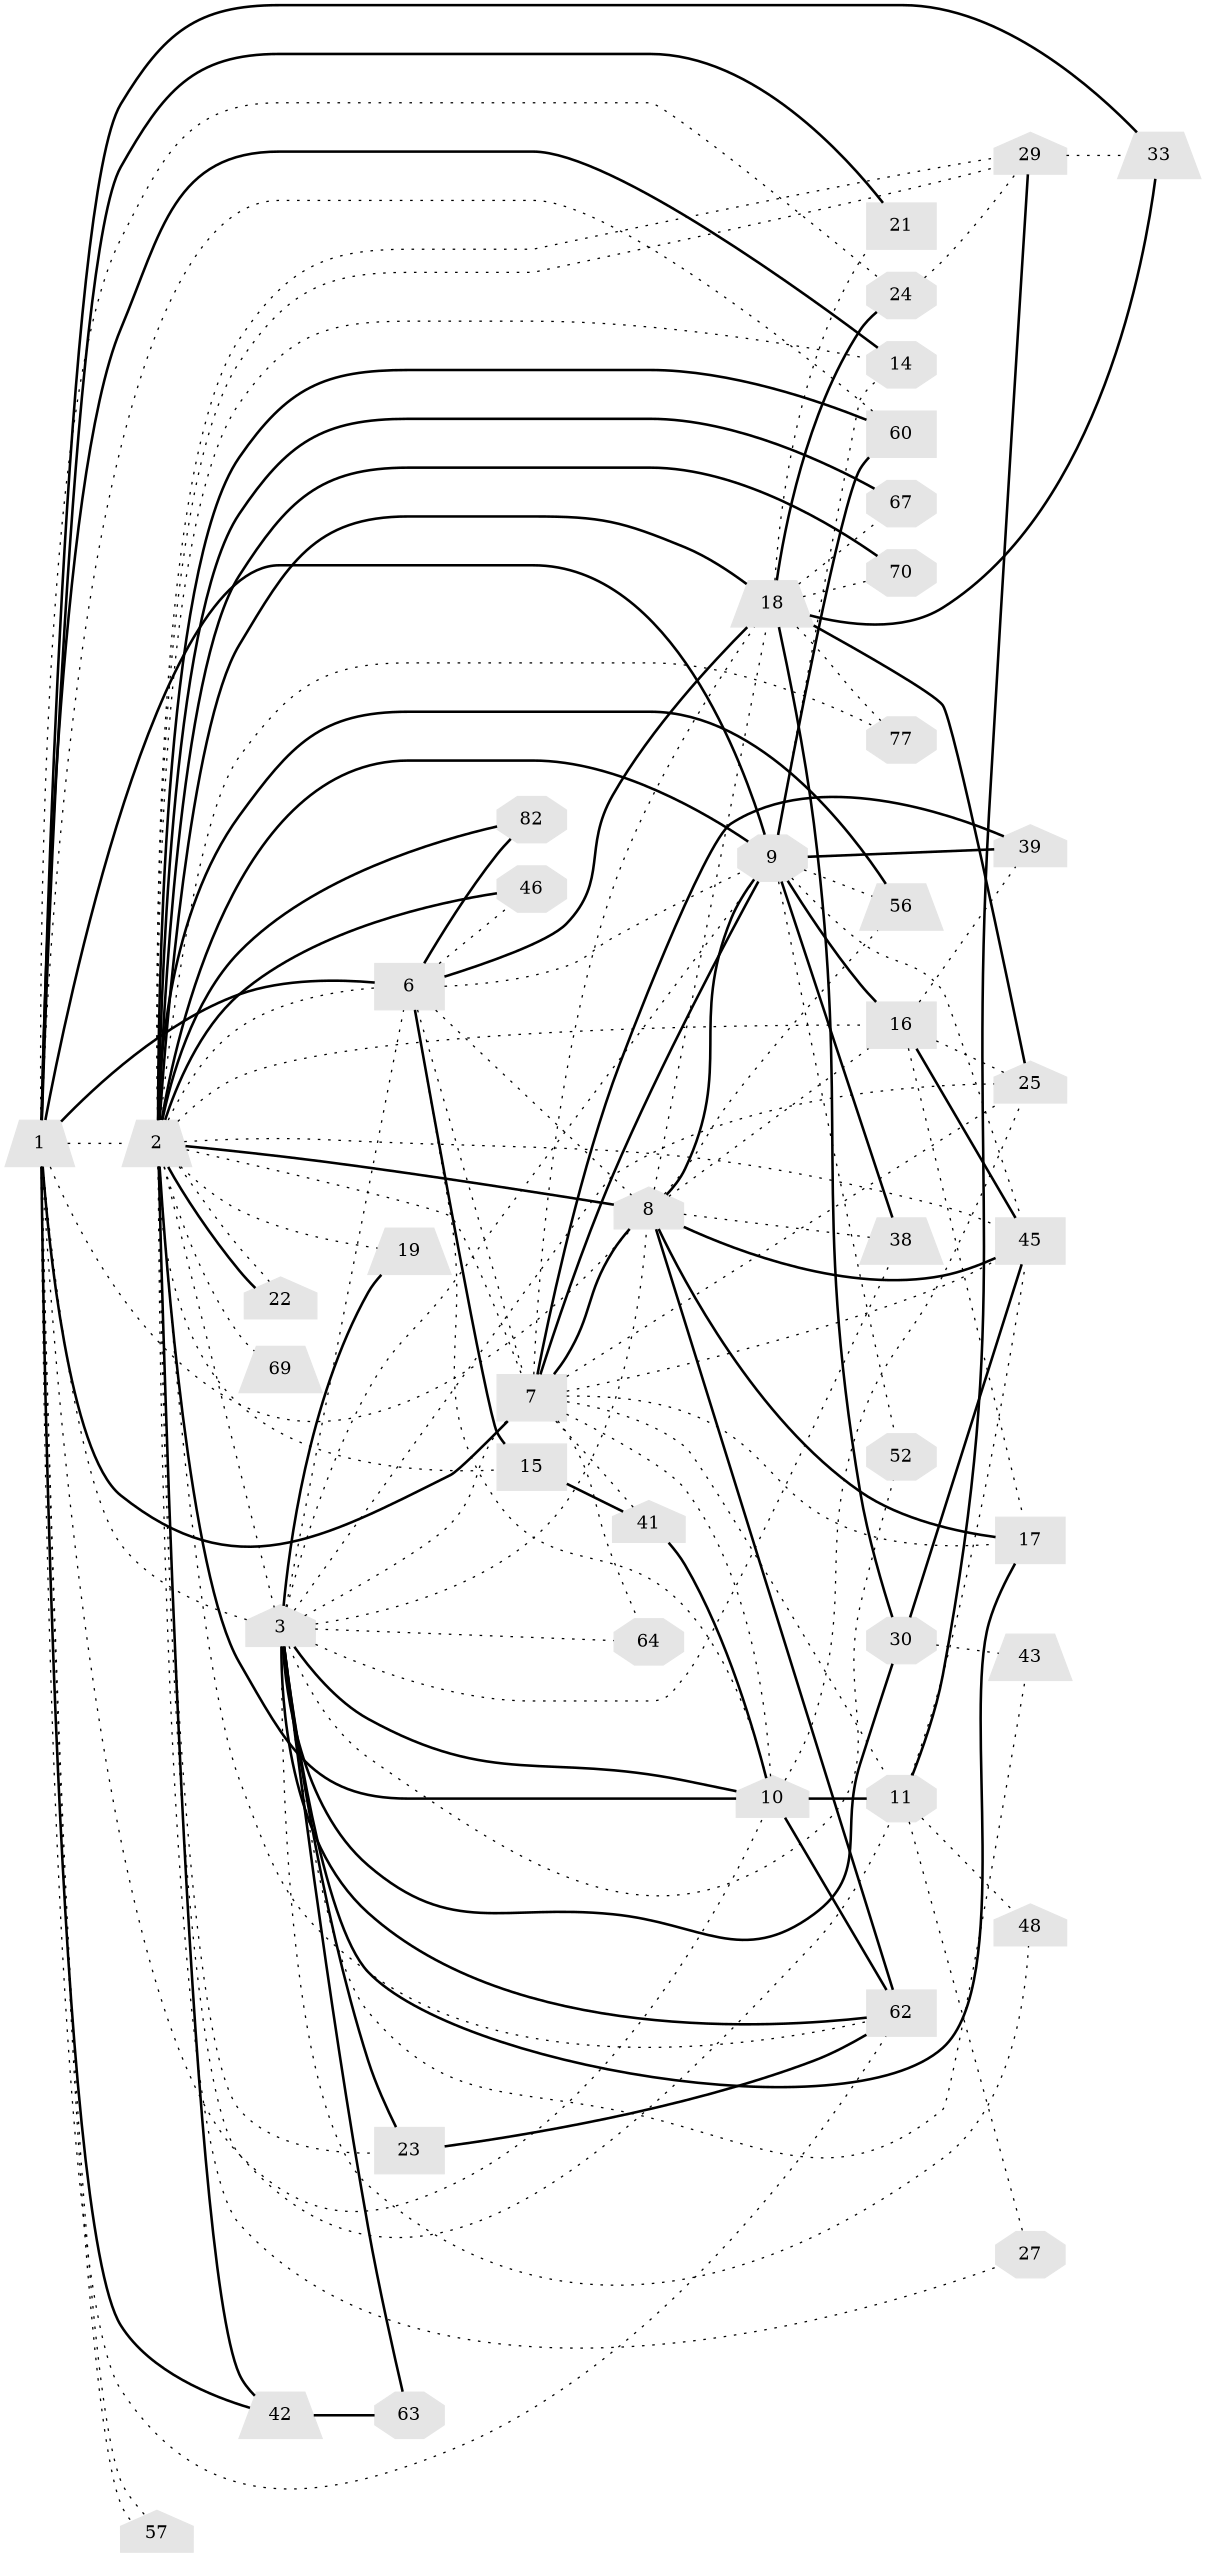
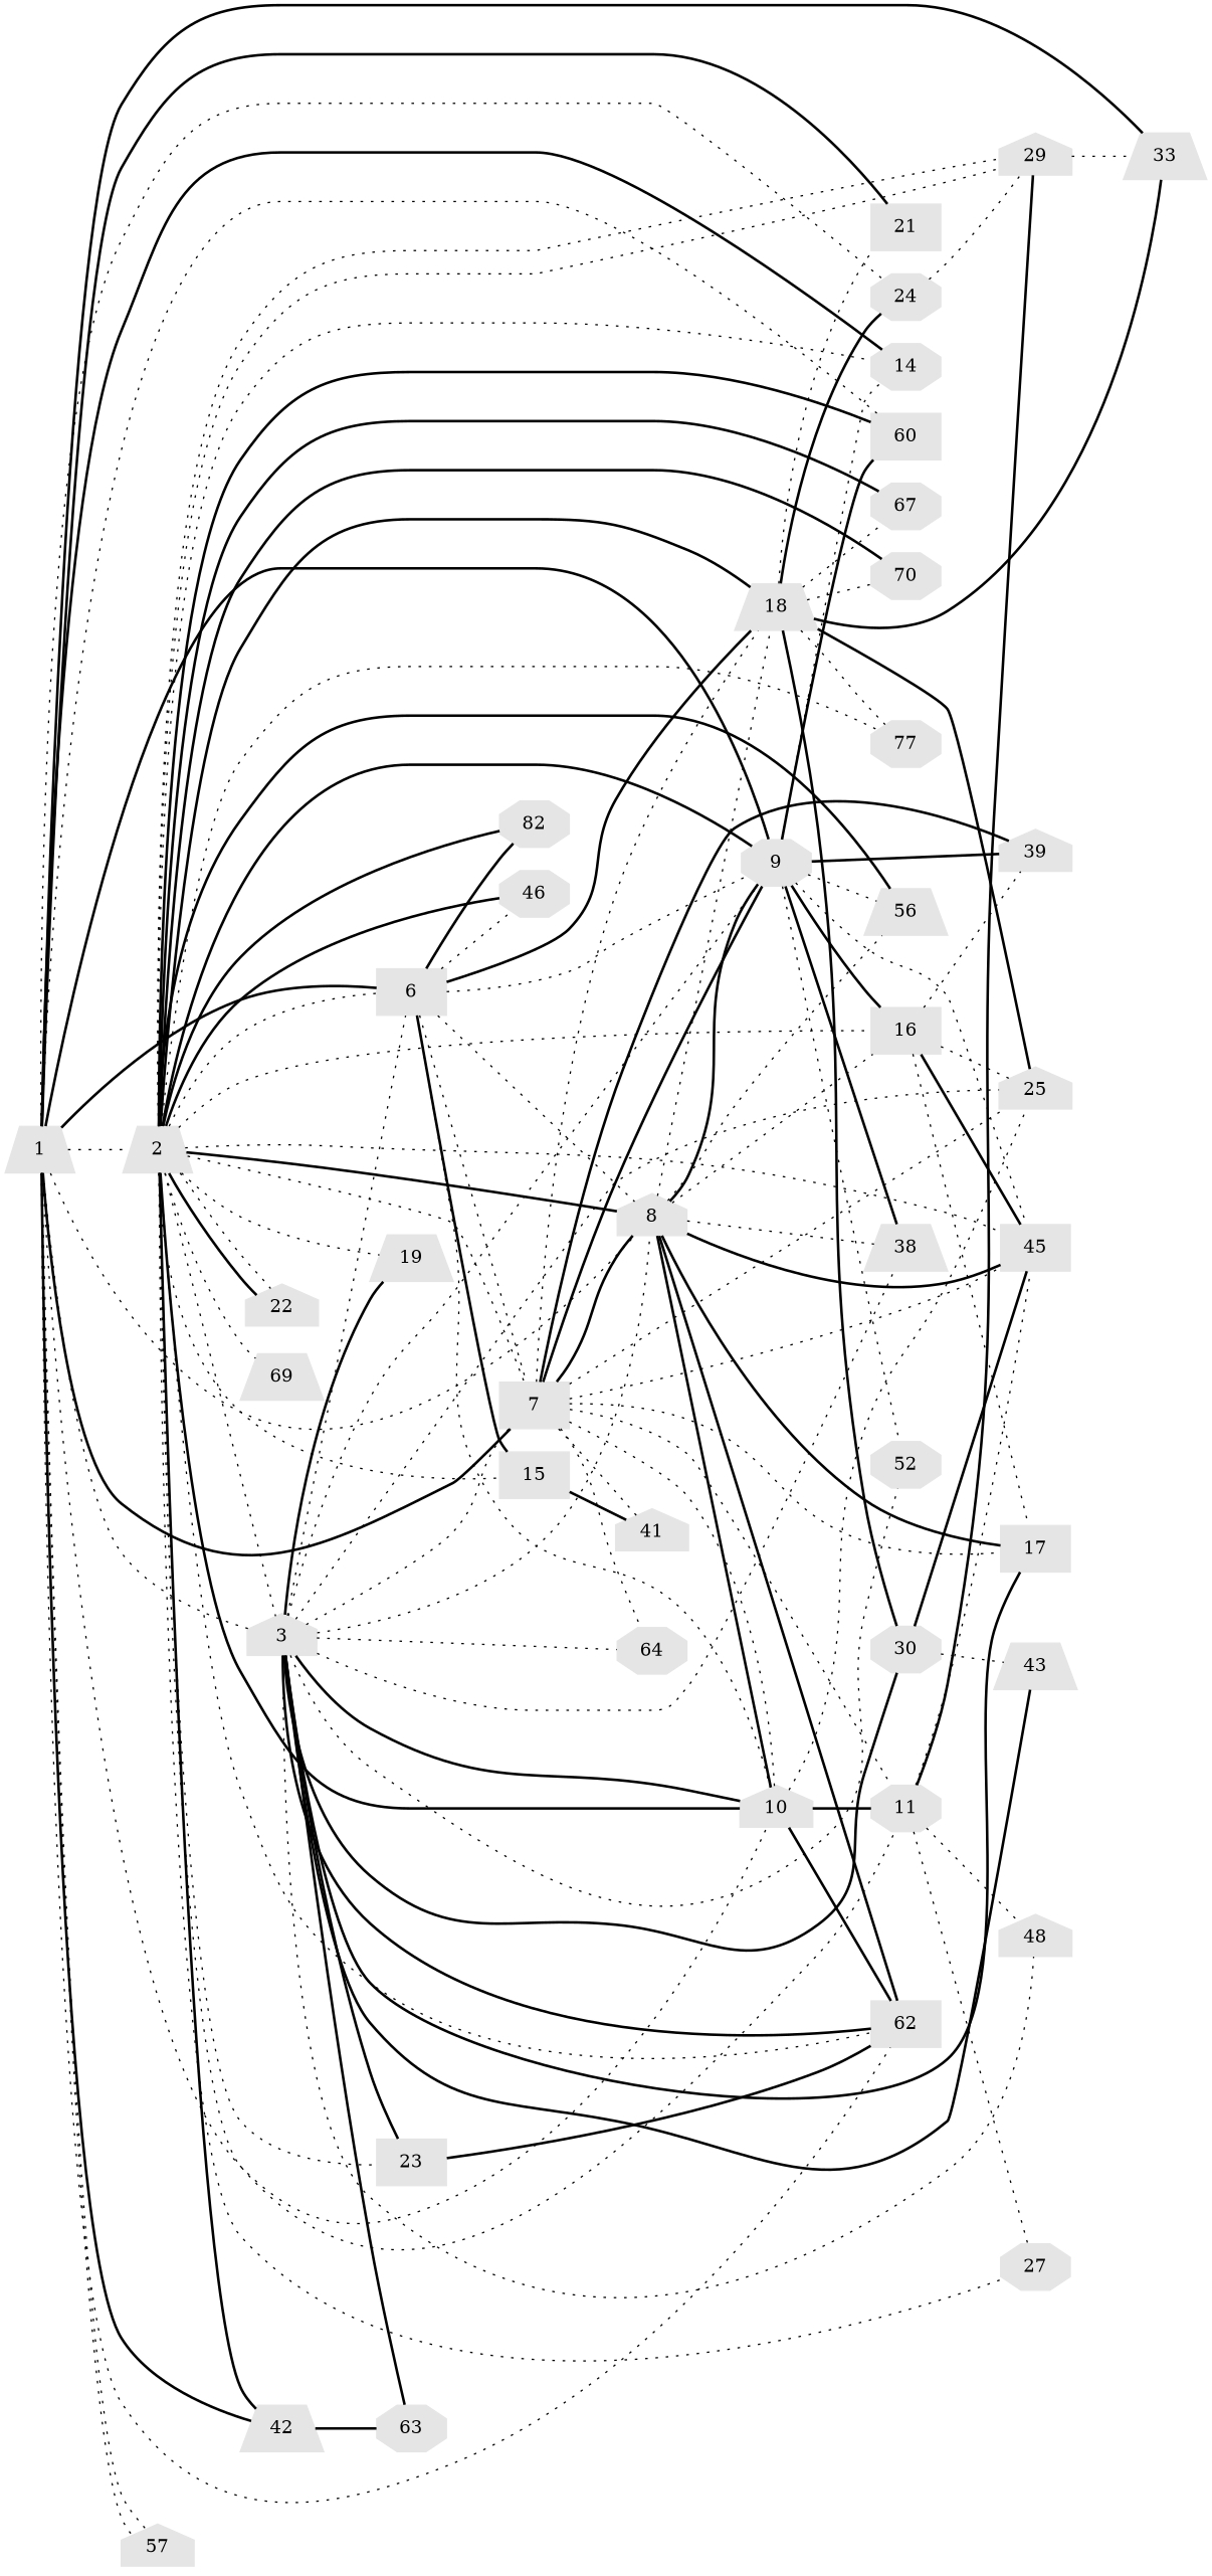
  graph {
    rankdir=LR
    node [color=gray90 shape=octagon style=filled]
    edge [style=dotted]
    2 [shape=trapezium super="+4+13+28+49+61"]
    3 [shape=house]
    6 [shape=box]
    7 [shape=box]
    8 [shape=house super="+74+26+53"]
    9 [super="+20+36+78+47+12+51"]
    10 [shape=house super="+50"]
    14
    42 [shape=trapezium]
    60 [shape=box super="+65"]
    62 [shape=box super="+80+73"]
    11
    15 [shape=box]
    16 [shape=box super="+32+37"]
    18 [shape=trapezium]
    19 [shape=trapezium]
    22 [shape=house]
    23 [shape=box super="+34"]
    27 [super="+40"]
    29 [shape=house super="+83+88+44"]
    45 [shape=box super="+66+59+54"]
    46
    56 [shape=trapezium]
    67
    69 [shape=trapezium]
    70
    77
    82
    1 [shape=trapezium]
    21 [shape=box]
    24
    33 [shape=trapezium super="+79"]
    57 [shape=house]
    63
    17 [shape=box]
    25 [shape=house super="+87+72"]
    30
    38 [shape=trapezium super="+55"]
    43 [shape=trapezium]
    48 [shape=house]
    52
    64
    39 [shape=house]
    41 [shape=house]
    2 -- 3 [weight=4]
    2 -- 6 [weight=4]
    2 -- 7 [weight=3]
    2 -- 8 [style=bold weight=4]
    2 -- 9 [style=bold weight=7]
    2 -- 10 [style=bold weight=4]
    2 -- 14
    2 -- 42 [style=bold]
    2 -- 60 [style=bold]
    2 -- 62
    2 -- 11
    2 -- 15
    2 -- 16 [weight=2]
    2 -- 18 [style=bold]
    2 -- 19
    2 -- 22 [style=bold]
    2 -- 22
    2 -- 23 [weight=2]
    2 -- 27
    2 -- 29 [weight=2]
    2 -- 29
    2 -- 45
    2 -- 46 [style=bold]
    2 -- 56 [style=bold]
    2 -- 67 [style=bold]
    2 -- 69 [weight=2]
    2 -- 70 [style=bold]
    2 -- 77
    2 -- 82 [style=bold]
    3 -- 6
    3 -- 7
    3 -- 8
    3 -- 9
    3 -- 10 [style=bold]
    3 -- 62 [style=bold]
    3 -- 19 [style=bold]
    3 -- 23 [style=bold]
    3 -- 63 [style=bold]
    3 -- 17 [style=bold]
    3 -- 25
    3 -- 30 [style=bold]
    3 -- 38
-   3 -- 43
+   3 -- 43 [style=bold]
    3 -- 48
    3 -- 52
    3 -- 64
    6 -- 7
    6 -- 8 [weight=2]
    6 -- 9
    6 -- 10
    6 -- 15 [style=bold]
    6 -- 18 [style=bold]
    6 -- 46
    6 -- 82 [style=bold]
    7 -- 8 [style=bold]
    7 -- 9 [style=bold]
    7 -- 10
    7 -- 11
    7 -- 18
    7 -- 45
    7 -- 17
    7 -- 25
    7 -- 64
    7 -- 39 [style=bold]
    7 -- 41
    8 -- 9 [style=bold]
-   41 -- 10 [style=bold]
+   8 -- 10 [style=bold]
    8 -- 62 [style=bold]
    8 -- 16
    8 -- 18
    8 -- 45 [style=bold]
    8 -- 56
    8 -- 17 [style=bold]
    8 -- 38
    9 -- 14
    9 -- 60 [style=bold]
    9 -- 16 [style=bold weight=2]
    9 -- 45 [weight=2]
    9 -- 56
    9 -- 38 [style=bold]
    9 -- 52
    9 -- 39 [style=bold]
    10 -- 62 [style=bold]
    10 -- 11 [style=bold]
    10 -- 25
    42 -- 63 [style=bold]
    11 -- 27
    11 -- 29 [style=bold]
    11 -- 45
    11 -- 48
    15 -- 41 [style=bold]
    16 -- 45 [style=bold]
    16 -- 17
    16 -- 25
    16 -- 39
    18 -- 67
    18 -- 70
    18 -- 77
    18 -- 21
    18 -- 24 [style=bold]
    18 -- 33 [style=bold]
    18 -- 25 [style=bold]
    18 -- 30 [style=bold]
    23 -- 62 [style=bold]
    29 -- 33
    1 -- 2 [weight=3]
    1 -- 3
    1 -- 6 [style=bold]
    1 -- 7 [style=bold]
    1 -- 8
    1 -- 9 [style=bold weight=3]
    1 -- 10 [weight=2]
    1 -- 14 [style=bold]
    1 -- 42 [style=bold]
    1 -- 60
    1 -- 62
    1 -- 21 [style=bold]
    1 -- 24
    1 -- 33 [style=bold]
    1 -- 57
    1 -- 57
    24 -- 29
    30 -- 45 [style=bold]
    30 -- 43
  }
